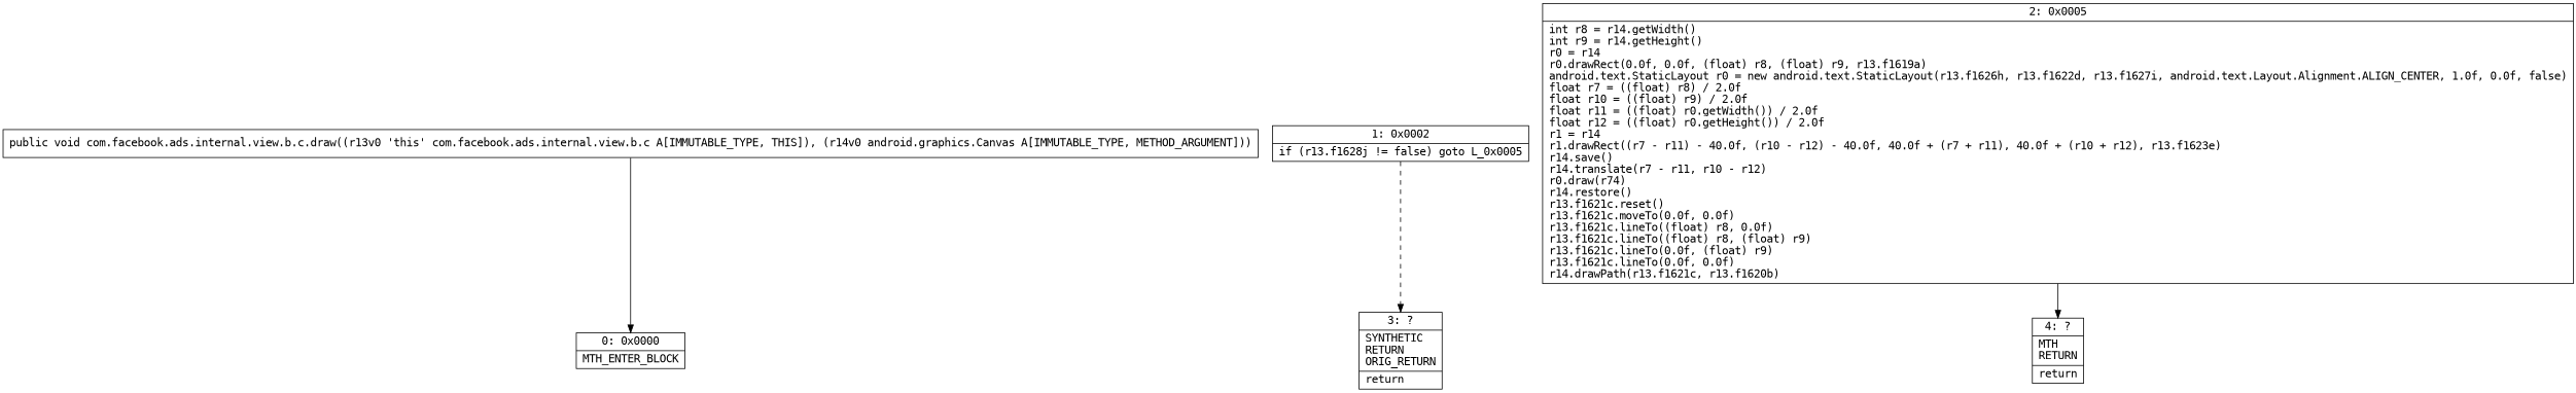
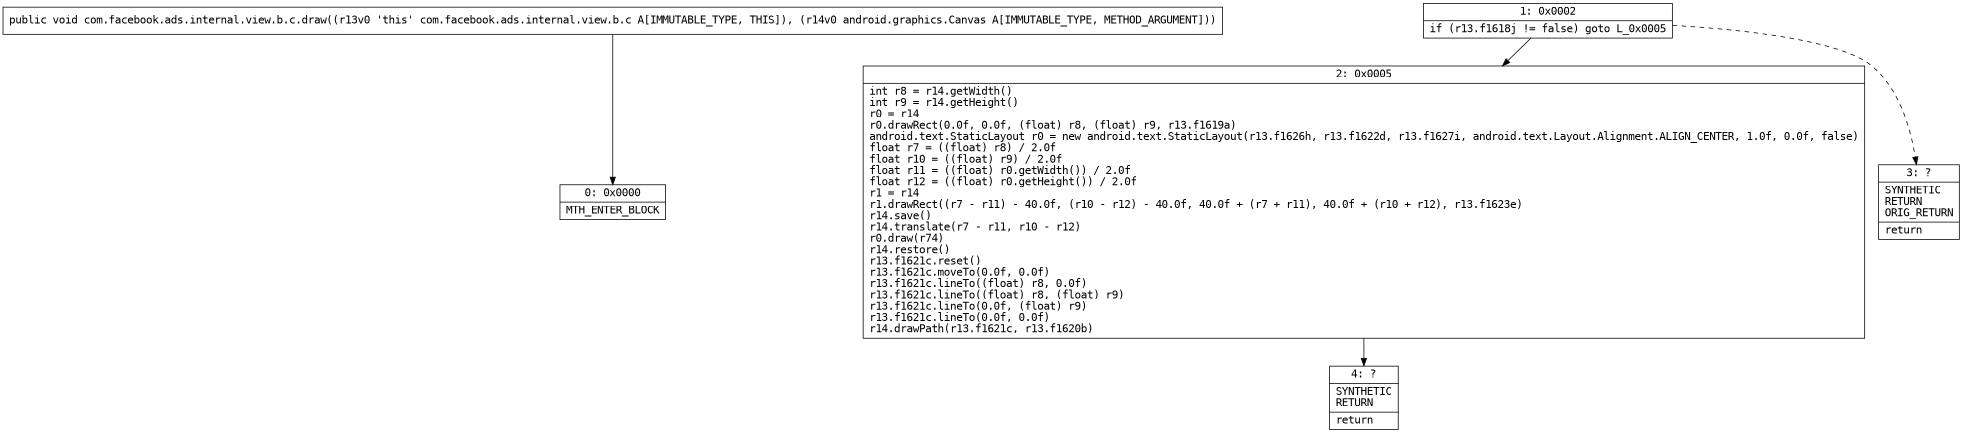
  digraph {
    fontname="DejaVu Sans Mono"
    node [fontname="DejaVu Sans Mono" shape=record]
    edge [fontname="DejaVu Sans Mono"]
    n1 [label="{0\:\ 0x0000|MTH_ENTER_BLOCK\l}"]
-   n2 [label="{1\:\ 0x0002|if (r13.f1628j != false) goto L_0x0005\l}"]
+   n2 [label="{1\:\ 0x0002|if (r13.f1618j != false) goto L_0x0005\l}"]
    n3 [label="{2\:\ 0x0005|int r8 = r14.getWidth()\lint r9 = r14.getHeight()\lr0 = r14\lr0.drawRect(0.0f, 0.0f, (float) r8, (float) r9, r13.f1619a)\landroid.text.StaticLayout r0 = new android.text.StaticLayout(r13.f1626h, r13.f1622d, r13.f1627i, android.text.Layout.Alignment.ALIGN_CENTER, 1.0f, 0.0f, false)\lfloat r7 = ((float) r8) \/ 2.0f\lfloat r10 = ((float) r9) \/ 2.0f\lfloat r11 = ((float) r0.getWidth()) \/ 2.0f\lfloat r12 = ((float) r0.getHeight()) \/ 2.0f\lr1 = r14\lr1.drawRect((r7 \- r11) \- 40.0f, (r10 \- r12) \- 40.0f, 40.0f + (r7 + r11), 40.0f + (r10 + r12), r13.f1623e)\lr14.save()\lr14.translate(r7 \- r11, r10 \- r12)\lr0.draw(r74)\lr14.restore()\lr13.f1621c.reset()\lr13.f1621c.moveTo(0.0f, 0.0f)\lr13.f1621c.lineTo((float) r8, 0.0f)\lr13.f1621c.lineTo((float) r8, (float) r9)\lr13.f1621c.lineTo(0.0f, (float) r9)\lr13.f1621c.lineTo(0.0f, 0.0f)\lr14.drawPath(r13.f1621c, r13.f1620b)\l}"]
    n4 [label="{3\:\ ?|SYNTHETIC\lRETURN\lORIG_RETURN\l|return\l}"]
-   n5 [label="{4\:\ ?|MTH\lRETURN\l|return\l}"]
+   n5 [label="{4\:\ ?|SYNTHETIC\lRETURN\l|return\l}"]
    n6 [label="{public void com.facebook.ads.internal.view.b.c.draw((r13v0 'this' com.facebook.ads.internal.view.b.c A[IMMUTABLE_TYPE, THIS]), (r14v0 android.graphics.Canvas A[IMMUTABLE_TYPE, METHOD_ARGUMENT])) }"]
+   n2 -> n3
    n2 -> n4 [style=dashed]
    n3 -> n5
    n6 -> n1
  }
